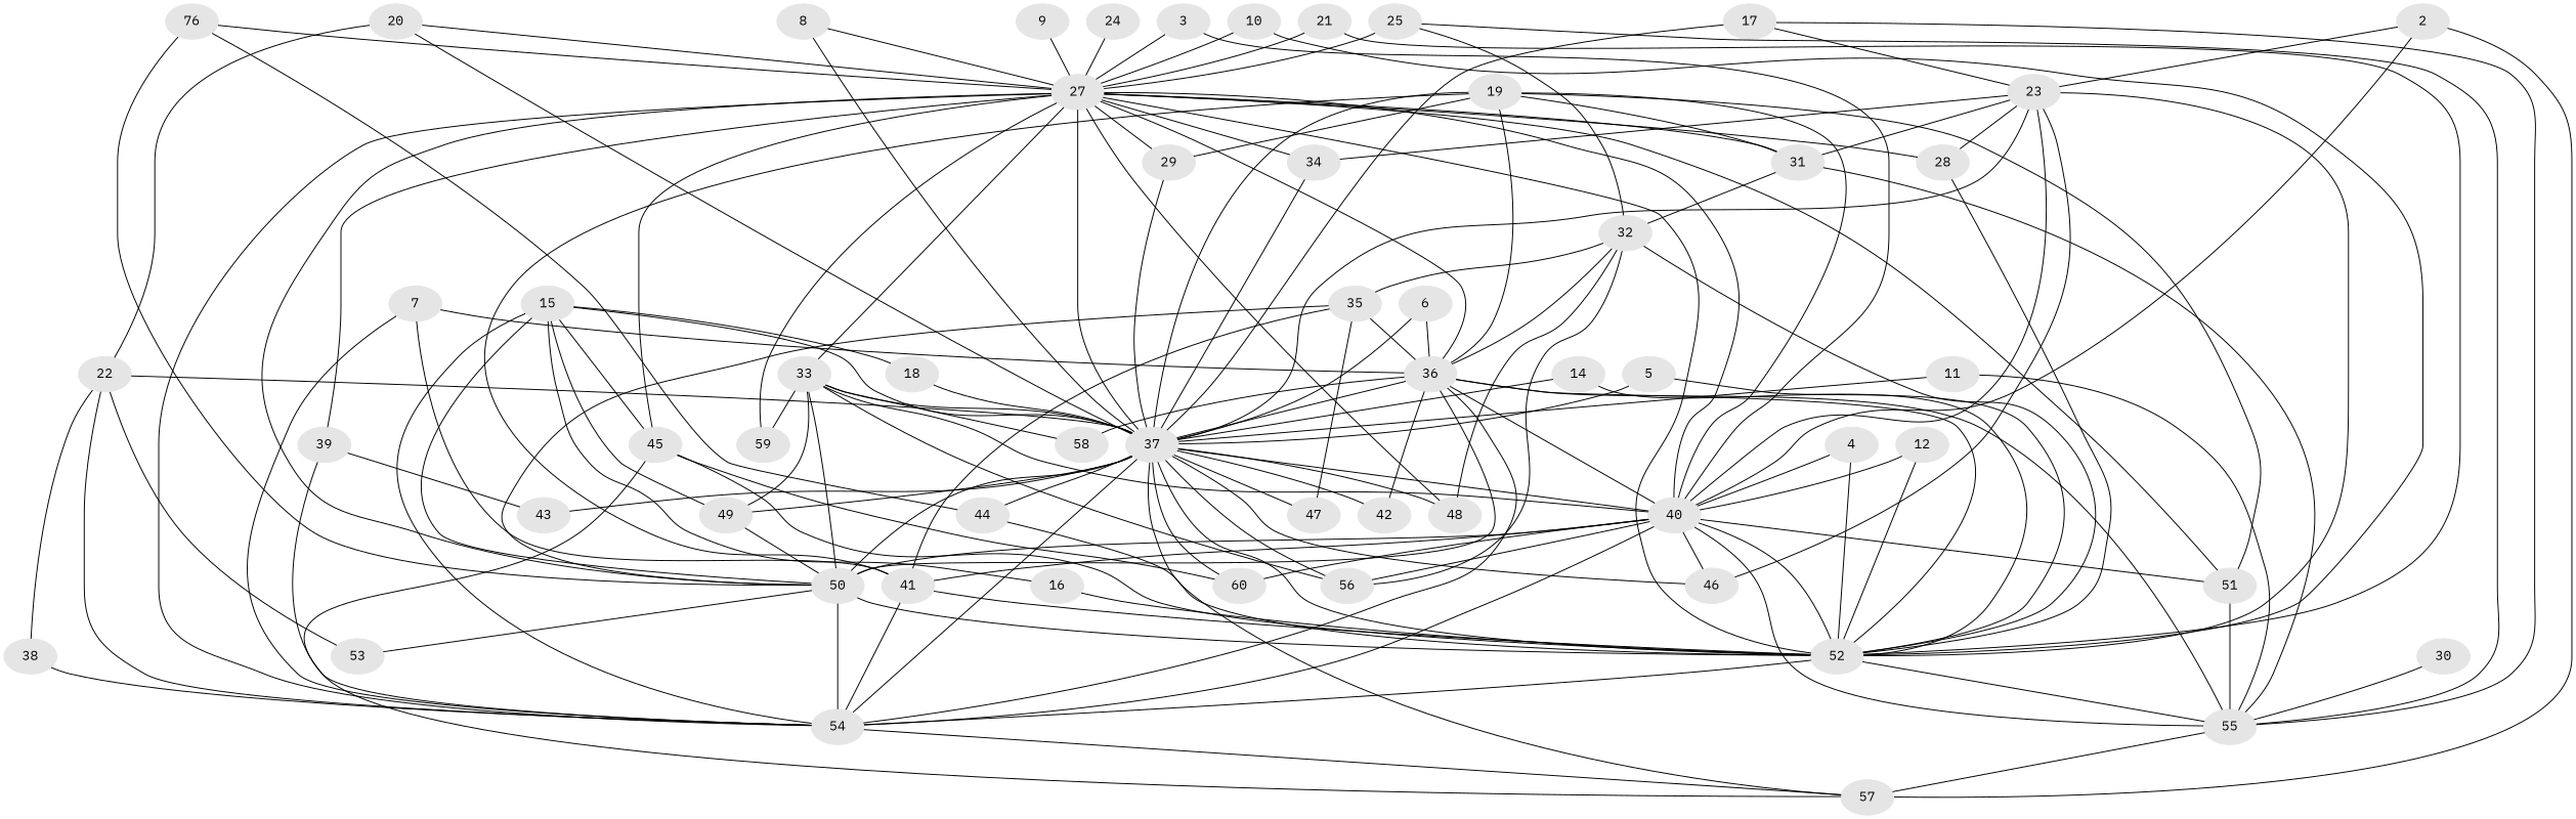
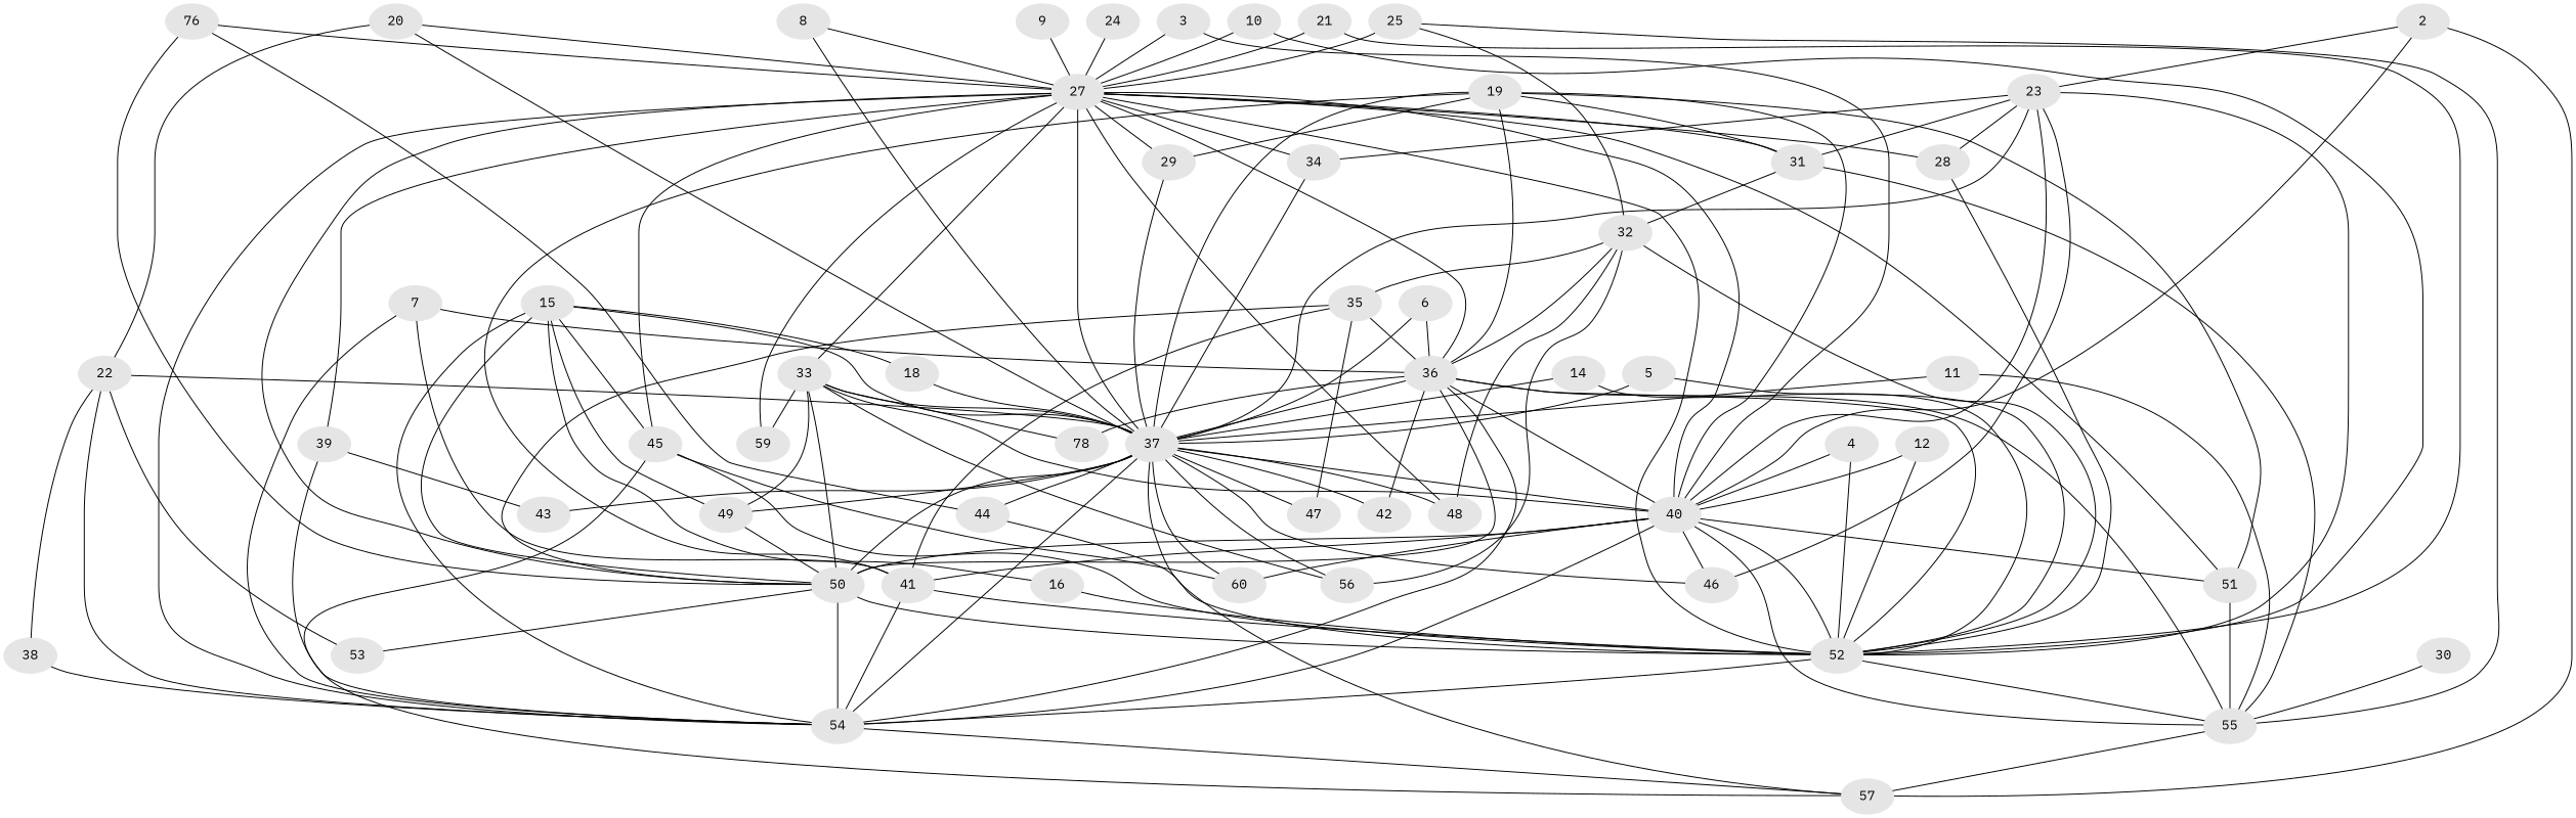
  graph {
    fontname="IBM Plex Mono"
    node [color=gray90 fontname="IBM Plex Mono" style=filled]
    edge [fontname="IBM Plex Mono" weight=1.0]
    33
    37
    40
    49
    50
    59
    56
-   58
+   58 [label=78]
    52
    57
    54
    46
    44
    48
    47
    42
    43
    60
    55
    2
    23
    31
    28
    34
    41
    51
    3
    27
    36
    45
    29
    39
    4
    5
    6
    7
    8
    9
    10
    11
    12
    14
    15
    16
    18
    53
-   17
    19
    32
    20
    22
    38
    21
    24
    25
    35
    n57 [label=76]
    30
    33 -- 37
    33 -- 40
    33 -- 49
    33 -- 50 [weight=2.0]
    33 -- 59
    33 -- 56
    33 -- 58
    37 -- 40 [weight=3.0]
    37 -- 49
    37 -- 50 [weight=3.0]
    37 -- 56 [weight=2.0]
-   37 -- 52 [weight=3.0]
    37 -- 57
    37 -- 54 [weight=4.0]
    37 -- 46
    37 -- 44
    37 -- 48
    37 -- 47
    37 -- 42
    37 -- 43
    37 -- 60
    40 -- 50 [weight=2.0]
-   40 -- 56
    40 -- 52
    40 -- 54
    40 -- 46
    40 -- 60
    40 -- 55
    40 -- 41
    40 -- 51
    49 -- 50
    50 -- 52
    50 -- 54
    50 -- 53
    52 -- 54
    52 -- 55
    54 -- 57
    44 -- 52
    55 -- 57 [weight=2.0]
    2 -- 40
    2 -- 57
    2 -- 23
    23 -- 37
    23 -- 40
    23 -- 52 [weight=2.0]
    23 -- 46
    23 -- 31
    23 -- 28
    23 -- 34
    31 -- 55
    31 -- 32
    28 -- 52
    34 -- 37
    41 -- 52
    41 -- 54
    51 -- 55
    3 -- 40
    3 -- 27
    27 -- 33
    27 -- 37 [weight=6.0]
    27 -- 40 [weight=2.0]
    27 -- 50 [weight=2.0]
    27 -- 59
    27 -- 52 [weight=2.0]
    27 -- 54 [weight=2.0]
    27 -- 48
    27 -- 31 [weight=2.0]
    27 -- 28
    27 -- 34
    27 -- 51
    27 -- 36 [weight=2.0]
    27 -- 45
    27 -- 29
    27 -- 39 [weight=2.0]
    36 -- 37 [weight=3.0]
    36 -- 40 [weight=2.0]
    36 -- 50
    36 -- 58
    36 -- 52
    36 -- 54
    36 -- 42
    36 -- 55
    45 -- 52
    45 -- 57
    45 -- 60
    29 -- 37
    39 -- 54 [weight=2.0]
    39 -- 43
    4 -- 40
    4 -- 52
    5 -- 37
    5 -- 52
    6 -- 37
    6 -- 36
    7 -- 54
    7 -- 41
    7 -- 36
    8 -- 37
    8 -- 27
    9 -- 27 [weight=3.0]
    10 -- 52
    10 -- 27
    11 -- 37
    11 -- 55
    12 -- 40
    12 -- 52
    14 -- 37
    14 -- 52
    15 -- 37
    15 -- 49
    15 -- 50
    15 -- 54 [weight=2.0]
    15 -- 45 [weight=2.0]
    15 -- 16
    15 -- 18
    16 -- 52
    18 -- 37
-   17 -- 37 [weight=2.0]
-   17 -- 55
-   17 -- 23
    19 -- 37 [weight=2.0]
    19 -- 40
    19 -- 31
    19 -- 41
    19 -- 51
    19 -- 36
    19 -- 29
    32 -- 56
    32 -- 52
    32 -- 48
    32 -- 36
    32 -- 35
    20 -- 37
    20 -- 27 [weight=2.0]
    20 -- 22
    22 -- 37
    22 -- 54
    22 -- 53
    22 -- 38
    38 -- 54
    21 -- 52
    21 -- 27
    24 -- 27 [weight=2.0]
    25 -- 55
    25 -- 27 [weight=3.0]
    25 -- 32
    35 -- 50
    35 -- 47
    35 -- 41
    35 -- 36
    n57 -- 50
    n57 -- 44
    n57 -- 27
    30 -- 55
  }
